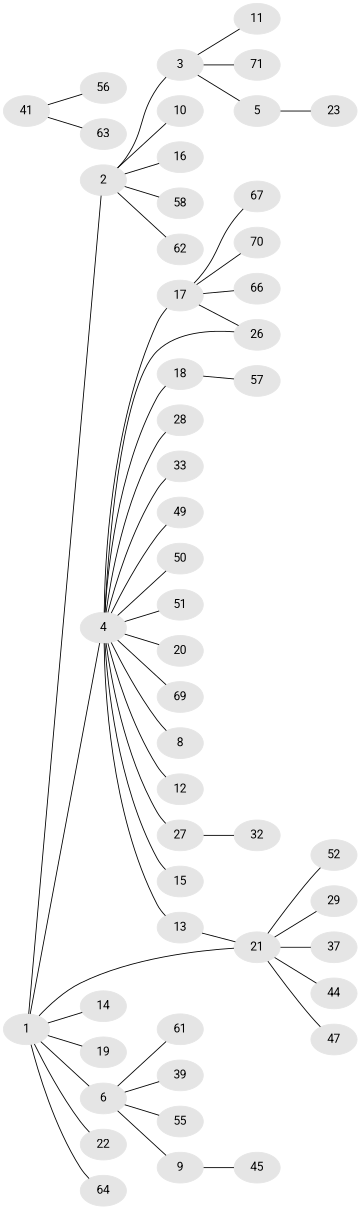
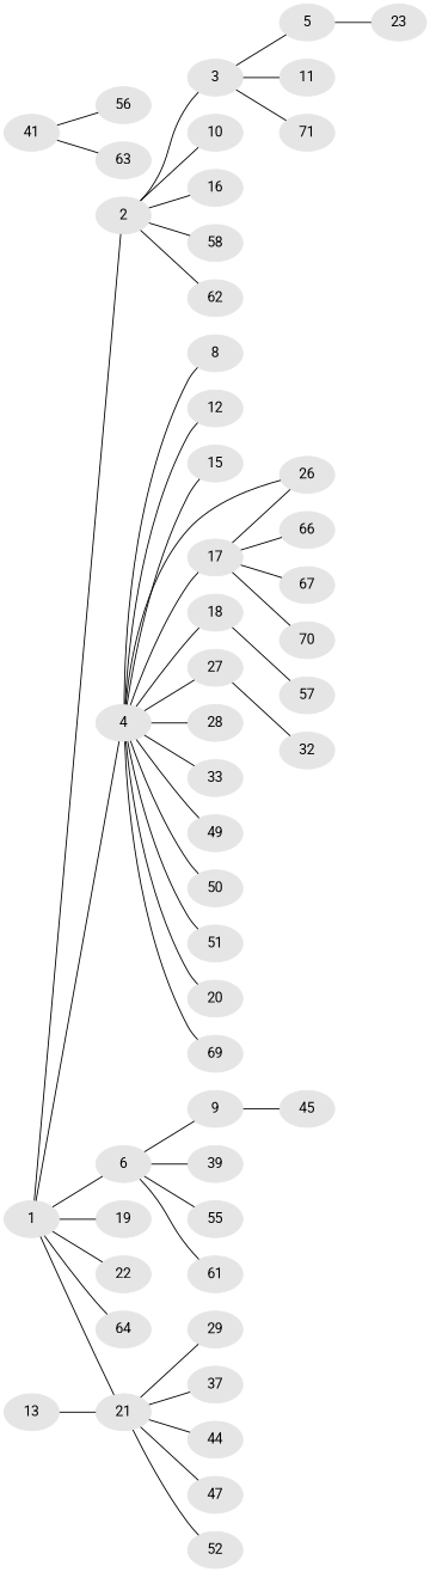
  graph {
    fontname=Roboto
    rankdir=LR
    node [color=gray90 fontname=Roboto style=filled]
    edge [fontname=Roboto]
    1 [super="+24"]
    2 [super="+25"]
    4 [super="+7"]
    6 [super="+59"]
-   14 [super="+20"]
    19
    21 [super="+35"]
    22 [super="+40"]
    64
    3 [super="+48"]
    10
    16
    58
    62
    8 [super="+43"]
    12
    13
    15
    17 [super="+30"]
    18 [super="+36"]
    26 [super="+38"]
    27
    28
    33
    49
    50
    51
    n28 [label=20 super="+69"]
    n29 [label=69]
    9 [super="+34"]
    39
    55
    61
    29
    37 [super="+65"]
    44
    47
    52
    5
    11
    n41 [label=71 super="+46"]
    23 [super="+53"]
    66
    67
    70
    57
    32 [super="+54"]
    45
    41 [super="+42"]
    56
    63
    1 -- 2
    1 -- 4
    1 -- 6
-   1 -- 14
    1 -- 19
    1 -- 21
    1 -- 22
    1 -- 64
    2 -- 3
    2 -- 10
    2 -- 16
    2 -- 58
    2 -- 62
    4 -- 8
    4 -- 12
-   4 -- 13
    4 -- 15
    4 -- 17
    4 -- 18
    4 -- 26
    4 -- 27
    4 -- 28
    4 -- 33
    4 -- 49
    4 -- 50
    4 -- 51
    4 -- n28
    4 -- n29
    6 -- 9
    6 -- 39
    6 -- 55
    6 -- 61
    21 -- 29
    21 -- 37
    21 -- 44
    21 -- 47
    21 -- 52
    3 -- 5
    3 -- 11
    3 -- n41
    13 -- 21
    17 -- 26 [weight=2]
    17 -- 66
    17 -- 67
    17 -- 70
    18 -- 57
    27 -- 32
    9 -- 45
    5 -- 23
    41 -- 56
    41 -- 63
  }
